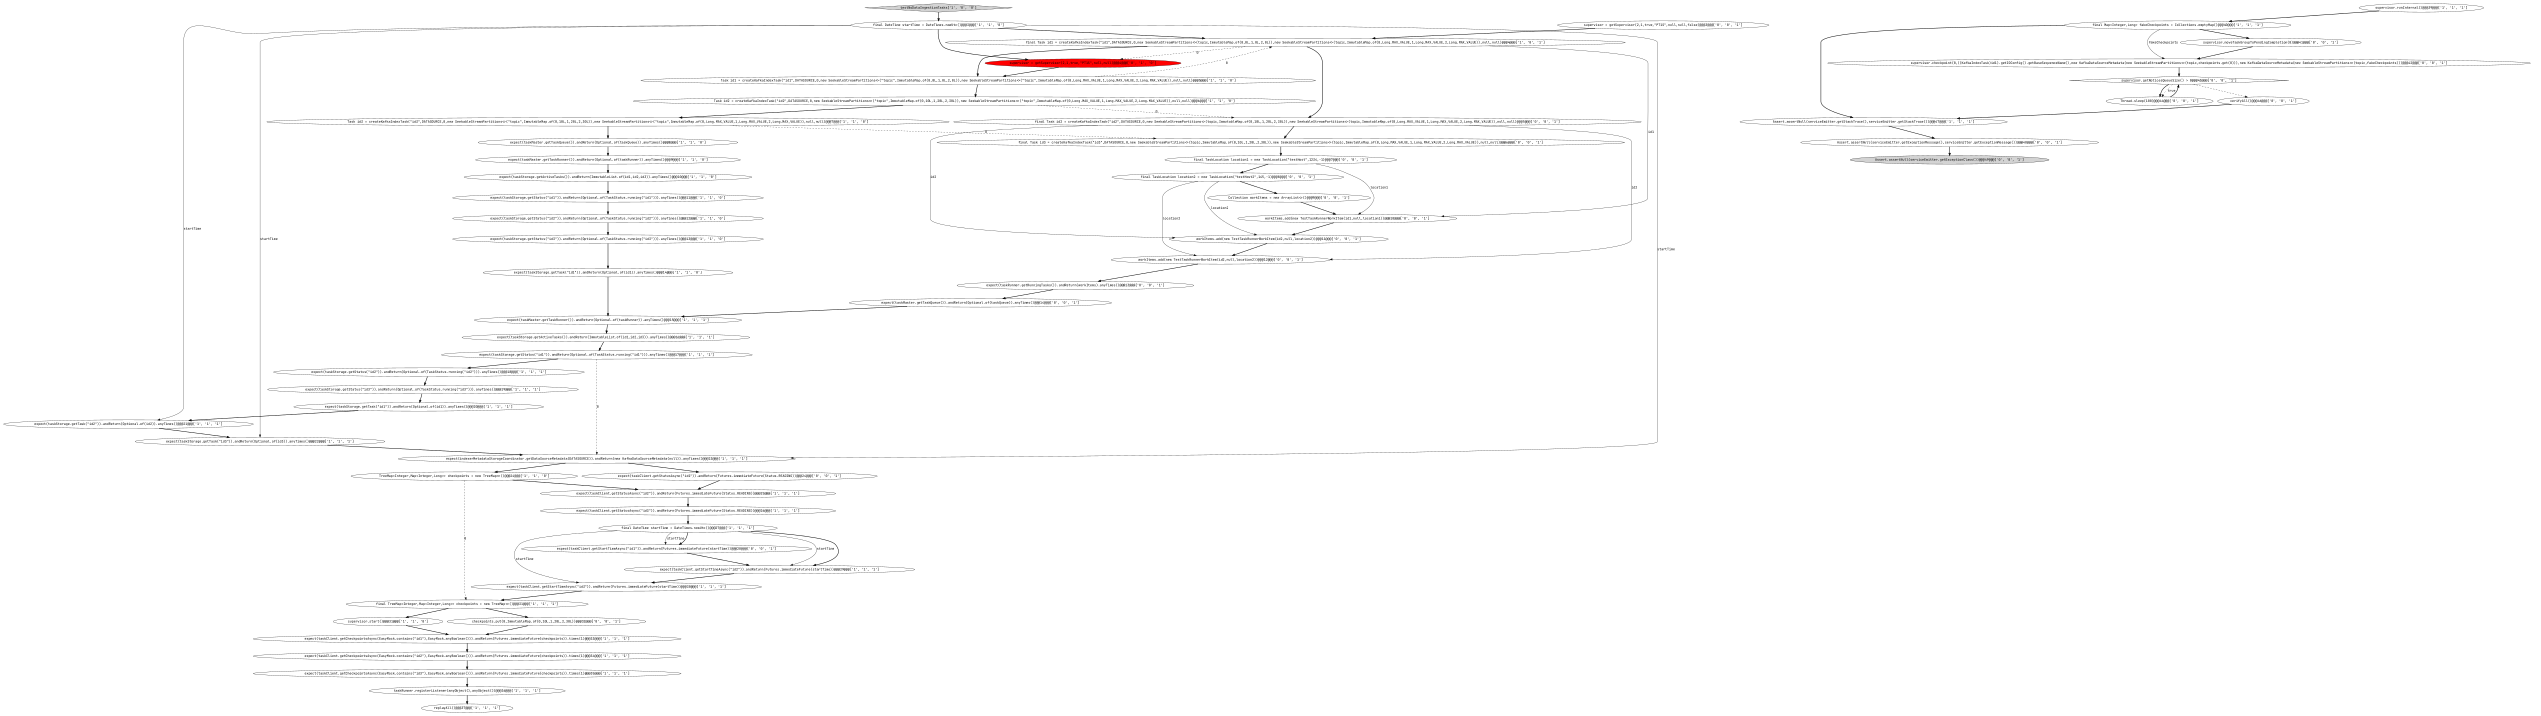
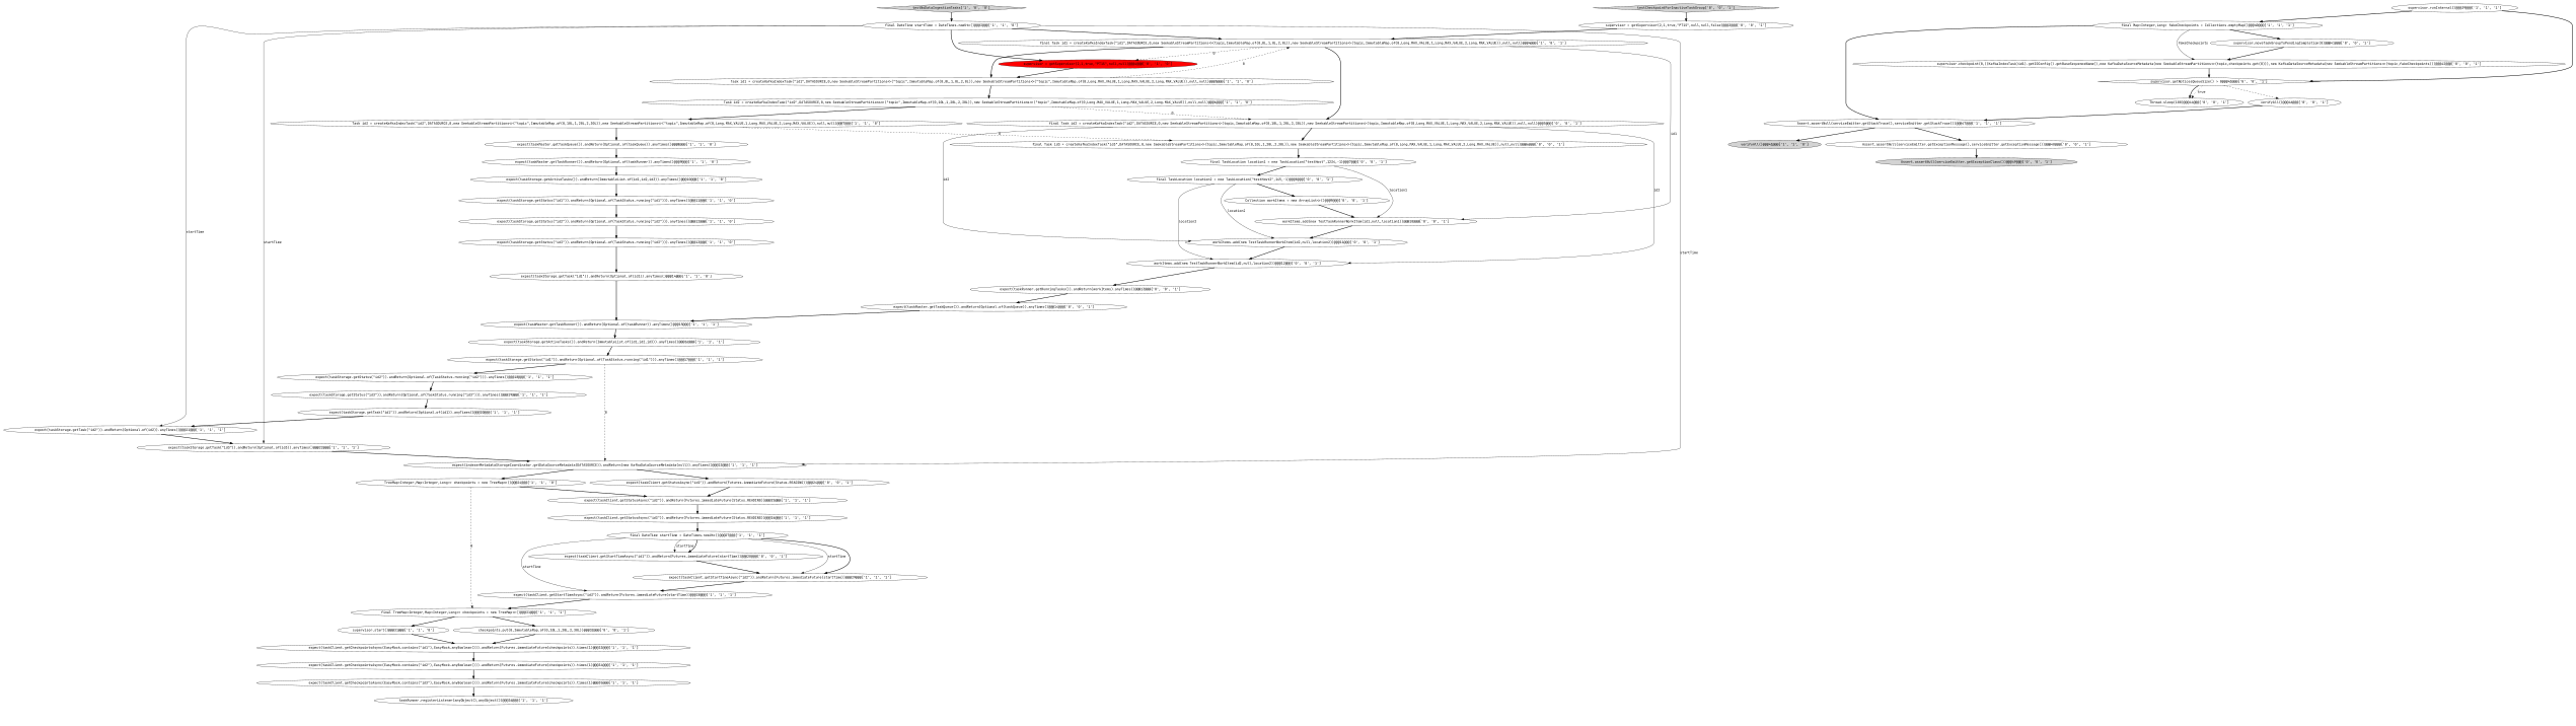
  digraph {
    fontname="JetBrains Mono"
    node [fillcolor=white fontname="JetBrains Mono" shape=ellipse style=filled]
    edge [fontname="JetBrains Mono" style=bold]
    n1 [label="workItems.add(new TestTaskRunnerWorkItem(id2,null,location2))@@@11@@@['0', '0', '1']"]
    n2 [label="workItems.add(new TestTaskRunnerWorkItem(id2,null,location2))@@@12@@@['0', '0', '1']"]
    n3 [label="expect(taskRunner.getRunningTasks()).andReturn(workItems).anyTimes()@@@13@@@['0', '0', '1']"]
    n4 [label="expect(taskClient.getCheckpointsAsync(EasyMock.contains(\"id3\"),EasyMock.anyBoolean())).andReturn(Futures.immediateFuture(checkpoints)).times(1)@@@35@@@['1', '1', '1']"]
    n5 [label="taskRunner.registerListener(anyObject(),anyObject())@@@36@@@['1', '1', '1']"]
-   n6 [label="replayAll()@@@37@@@['1', '1', '1']"]
    n7 [label="Task id1 = createKafkaIndexTask(\"id1\",DATASOURCE,0,new SeekableStreamPartitions<>(\"topic\",ImmutableMap.of(0,0L,1,0L,2,0L)),new SeekableStreamPartitions<>(\"topic\",ImmutableMap.of(0,Long.MAX_VALUE,1,Long.MAX_VALUE,2,Long.MAX_VALUE)),null,null)@@@5@@@['1', '1', '0']"]
    n8 [label="Task id2 = createKafkaIndexTask(\"id2\",DATASOURCE,0,new SeekableStreamPartitions<>(\"topic\",ImmutableMap.of(0,10L,1,20L,2,30L)),new SeekableStreamPartitions<>(\"topic\",ImmutableMap.of(0,Long.MAX_VALUE,1,Long.MAX_VALUE,2,Long.MAX_VALUE)),null,null)@@@6@@@['1', '1', '0']"]
    n9 [label="final Task id1 = createKafkaIndexTask(\"id1\",DATASOURCE,0,new SeekableStreamPartitions<>(topic,ImmutableMap.of(0,0L,1,0L,2,0L)),new SeekableStreamPartitions<>(topic,ImmutableMap.of(0,Long.MAX_VALUE,1,Long.MAX_VALUE,2,Long.MAX_VALUE)),null,null)@@@4@@@['1', '0', '1']"]
    n10 [label="Task id3 = createKafkaIndexTask(\"id3\",DATASOURCE,0,new SeekableStreamPartitions<>(\"topic\",ImmutableMap.of(0,10L,1,20L,2,30L)),new SeekableStreamPartitions<>(\"topic\",ImmutableMap.of(0,Long.MAX_VALUE,1,Long.MAX_VALUE,2,Long.MAX_VALUE)),null,null)@@@7@@@['1', '1', '0']"]
    n11 [label="final Task id2 = createKafkaIndexTask(\"id2\",DATASOURCE,0,new SeekableStreamPartitions<>(topic,ImmutableMap.of(0,10L,1,20L,2,30L)),new SeekableStreamPartitions<>(topic,ImmutableMap.of(0,Long.MAX_VALUE,1,Long.MAX_VALUE,2,Long.MAX_VALUE)),null,null)@@@5@@@['0', '0', '1']"]
    n12 [label="workItems.add(new TestTaskRunnerWorkItem(id1,null,location1))@@@10@@@['0', '0', '1']"]
    n13 [fillcolor=red label="supervisor = getSupervisor(2,1,true,\"PT1S\",null,null)@@@4@@@['0', '1', '0']"]
+   n14 [fillcolor=lightgray label="verifyAll()@@@41@@@['1', '1', '0']"]
    n15 [label="final DateTime startTime = DateTimes.nowUtc()@@@3@@@['1', '1', '0']"]
    n16 [label="expect(taskStorage.getTask(\"id3\")).andReturn(Optional.of(id3)).anyTimes()@@@22@@@['1', '1', '1']"]
    n17 [label="expect(indexerMetadataStorageCoordinator.getDataSourceMetadata(DATASOURCE)).andReturn(new KafkaDataSourceMetadata(null)).anyTimes()@@@23@@@['1', '1', '1']"]
    n18 [label="expect(taskStorage.getTask(\"id2\")).andReturn(Optional.of(id2)).anyTimes()@@@21@@@['1', '1', '1']"]
    n19 [label="expect(taskClient.getCheckpointsAsync(EasyMock.contains(\"id1\"),EasyMock.anyBoolean())).andReturn(Futures.immediateFuture(checkpoints)).times(1)@@@33@@@['1', '1', '1']"]
    n20 [label="expect(taskClient.getCheckpointsAsync(EasyMock.contains(\"id2\"),EasyMock.anyBoolean())).andReturn(Futures.immediateFuture(checkpoints)).times(1)@@@34@@@['1', '1', '1']"]
    n21 [label="supervisor.start()@@@31@@@['1', '1', '0']"]
    n22 [label="expect(taskMaster.getTaskQueue()).andReturn(Optional.of(taskQueue)).anyTimes()@@@14@@@['0', '0', '1']"]
    n23 [label="expect(taskMaster.getTaskRunner()).andReturn(Optional.of(taskRunner)).anyTimes()@@@15@@@['1', '1', '1']"]
    n24 [label="expect(taskClient.getStartTimeAsync(\"id3\")).andReturn(Futures.immediateFuture(startTime))@@@30@@@['1', '1', '1']"]
    n25 [label="final TreeMap<Integer,Map<Integer,Long>> checkpoints = new TreeMap<>()@@@31@@@['1', '1', '1']"]
    n26 [label="checkpoints.put(0,ImmutableMap.of(0,10L,1,20L,2,30L))@@@32@@@['0', '0', '1']"]
    n27 [label="TreeMap<Integer,Map<Integer,Long>> checkpoints = new TreeMap<>()@@@24@@@['1', '1', '0']"]
    n28 [label="expect(taskClient.getStatusAsync(\"id2\")).andReturn(Futures.immediateFuture(Status.READING))@@@25@@@['1', '1', '1']"]
    n29 [label="expect(taskClient.getStatusAsync(\"id3\")).andReturn(Futures.immediateFuture(Status.READING))@@@26@@@['1', '1', '1']"]
    n30 [label="expect(taskStorage.getActiveTasks()).andReturn(ImmutableList.of(id1,id2,id3)).anyTimes()@@@16@@@['1', '1', '1']"]
    n31 [label="expect(taskStorage.getStatus(\"id3\")).andReturn(Optional.of(TaskStatus.running(\"id3\"))).anyTimes()@@@13@@@['1', '1', '0']"]
    n32 [label="expect(taskStorage.getTask(\"id1\")).andReturn(Optional.of(id1)).anyTimes()@@@14@@@['1', '1', '0']"]
    n33 [label="expect(taskStorage.getStatus(\"id1\")).andReturn(Optional.of(TaskStatus.running(\"id1\"))).anyTimes()@@@17@@@['1', '1', '1']"]
    n34 [label="expect(taskStorage.getStatus(\"id2\")).andReturn(Optional.of(TaskStatus.running(\"id2\"))).anyTimes()@@@18@@@['1', '1', '1']"]
    n35 [label="final Task id3 = createKafkaIndexTask(\"id3\",DATASOURCE,0,new SeekableStreamPartitions<>(topic,ImmutableMap.of(0,10L,1,20L,2,30L)),new SeekableStreamPartitions<>(topic,ImmutableMap.of(0,Long.MAX_VALUE,1,Long.MAX_VALUE,2,Long.MAX_VALUE)),null,null)@@@6@@@['0', '0', '1']"]
    n36 [label="expect(taskMaster.getTaskQueue()).andReturn(Optional.of(taskQueue)).anyTimes()@@@8@@@['1', '1', '0']"]
    n37 [label="expect(taskStorage.getStatus(\"id3\")).andReturn(Optional.of(TaskStatus.running(\"id3\"))).anyTimes()@@@19@@@['1', '1', '1']"]
    n38 [label="expect(taskStorage.getTask(\"id1\")).andReturn(Optional.of(id1)).anyTimes()@@@20@@@['1', '1', '1']"]
    n39 [label="expect(taskClient.getStatusAsync(\"id1\")).andReturn(Futures.immediateFuture(Status.READING))@@@24@@@['0', '0', '1']"]
    n40 [label="final TaskLocation location1 = new TaskLocation(\"testHost\",1234,-1)@@@7@@@['0', '0', '1']"]
    n41 [label="expect(taskMaster.getTaskRunner()).andReturn(Optional.of(taskRunner)).anyTimes()@@@9@@@['1', '1', '0']"]
    n42 [fillcolor=lightgray label="testNoDataIngestionTasks['1', '0', '0']" shape=diamond]
    n43 [label="expect(taskStorage.getActiveTasks()).andReturn(ImmutableList.of(id1,id2,id3)).anyTimes()@@@10@@@['1', '1', '0']"]
    n44 [label="expect(taskStorage.getStatus(\"id1\")).andReturn(Optional.of(TaskStatus.running(\"id1\"))).anyTimes()@@@11@@@['1', '1', '0']"]
    n45 [label="expect(taskStorage.getStatus(\"id2\")).andReturn(Optional.of(TaskStatus.running(\"id2\"))).anyTimes()@@@12@@@['1', '1', '0']"]
    n46 [label="Collection workItems = new ArrayList<>()@@@9@@@['0', '0', '1']"]
    n47 [label="expect(taskClient.getStartTimeAsync(\"id2\")).andReturn(Futures.immediateFuture(startTime))@@@29@@@['1', '1', '1']"]
    n48 [fillcolor=lightgray label="Assert.assertNull(serviceEmitter.getExceptionClass())@@@49@@@['0', '0', '1']"]
+   n49 [fillcolor=lightgray label="testCheckpointForInactiveTaskGroup['0', '0', '1']" shape=diamond]
    n50 [label="supervisor = getSupervisor(2,1,true,\"PT1S\",null,null,false)@@@3@@@['0', '0', '1']"]
    n51 [label="final Map<Integer,Long> fakeCheckpoints = Collections.emptyMap()@@@40@@@['1', '1', '1']"]
    n52 [label="Assert.assertNull(serviceEmitter.getStackTrace(),serviceEmitter.getStackTrace())@@@47@@@['1', '1', '1']"]
    n53 [label="supervisor.checkpoint(0,((KafkaIndexTask)id1).getIOConfig().getBaseSequenceName(),new KafkaDataSourceMetadata(new SeekableStreamPartitions<>(topic,checkpoints.get(0))),new KafkaDataSourceMetadata(new SeekableStreamPartitions<>(topic,fakeCheckpoints)))@@@42@@@['0', '0', '1']"]
    n54 [label="supervisor.moveTaskGroupToPendingCompletion(0)@@@41@@@['0', '0', '1']"]
    n55 [label="Assert.assertNull(serviceEmitter.getExceptionMessage(),serviceEmitter.getExceptionMessage())@@@48@@@['0', '0', '1']"]
    n56 [label="supervisor.getNoticesQueueSize() > 0@@@43@@@['0', '0', '1']" shape=diamond]
    n57 [label="supervisor.runInternal()@@@39@@@['1', '1', '1']"]
    n58 [label="final DateTime startTime = DateTimes.nowUtc()@@@27@@@['1', '1', '1']"]
    n59 [label="expect(taskClient.getStartTimeAsync(\"id1\")).andReturn(Futures.immediateFuture(startTime))@@@28@@@['0', '0', '1']"]
    n60 [label="Thread.sleep(100)@@@44@@@['0', '0', '1']"]
    n61 [label="verifyAll()@@@46@@@['0', '0', '1']"]
    n62 [label="final TaskLocation location2 = new TaskLocation(\"testHost2\",145,-1)@@@8@@@['0', '0', '1']"]
    n1 -> n2
    n2 -> n3
    n3 -> n22
    n4 -> n5
-   n5 -> n6
    n7 -> n8
    n7 -> n9 [label=0 style=dashed]
    n8 -> n10
    n8 -> n11 [label=0 style=dashed]
    n9 -> n7
    n9 -> n11
    n9 -> n12 [label=id1 style=solid]
    n9 -> n13 [label=0 style=dashed]
    n10 -> n35 [label=0 style=dashed]
    n10 -> n36
    n11 -> n1 [label=id2 style=solid]
    n11 -> n2 [label=id2 style=solid]
    n11 -> n35
    n12 -> n1
    n13 -> n7
    n15 -> n9
    n15 -> n13
    n15 -> n16 [label=startTime style=solid]
    n15 -> n17 [label=startTime style=solid]
    n15 -> n18 [label=startTime style=solid]
    n16 -> n17
    n17 -> n27
    n17 -> n39
    n18 -> n16
    n19 -> n20
    n20 -> n4
    n21 -> n19
    n22 -> n23
    n23 -> n30
    n24 -> n25
    n25 -> n21
    n25 -> n26
    n26 -> n19
    n27 -> n25 [label=0 style=dashed]
    n27 -> n28
    n28 -> n29
    n29 -> n58
    n30 -> n33
    n31 -> n32
    n32 -> n23
    n33 -> n17 [label=0 style=dashed]
    n33 -> n34
    n34 -> n37
    n35 -> n40
    n36 -> n41
    n37 -> n38
    n38 -> n18
    n39 -> n28
    n40 -> n12 [label=location1 style=solid]
    n40 -> n62
    n41 -> n43
    n42 -> n15
    n43 -> n44
    n44 -> n45
    n45 -> n31
    n46 -> n12
    n47 -> n24
+   n49 -> n50
    n50 -> n9
    n51 -> n52
    n51 -> n53 [label=fakeCheckpoints style=solid]
    n51 -> n54
+   n52 -> n14
    n52 -> n55
    n53 -> n56
    n54 -> n53
    n55 -> n48
    n56 -> n60
    n56 -> n60 [label=true style=dotted]
    n56 -> n61 [style=dashed]
    n57 -> n51
    n58 -> n24 [label=startTime style=solid]
    n58 -> n47 [label=startTime style=solid]
    n58 -> n47
    n58 -> n59 [label=startTime style=solid]
    n58 -> n59
    n59 -> n47
-   n60 -> n56
+   n57 -> n56
    n61 -> n52
    n62 -> n1 [label=location2 style=solid]
    n62 -> n2 [label=location2 style=solid]
    n62 -> n46
  }
